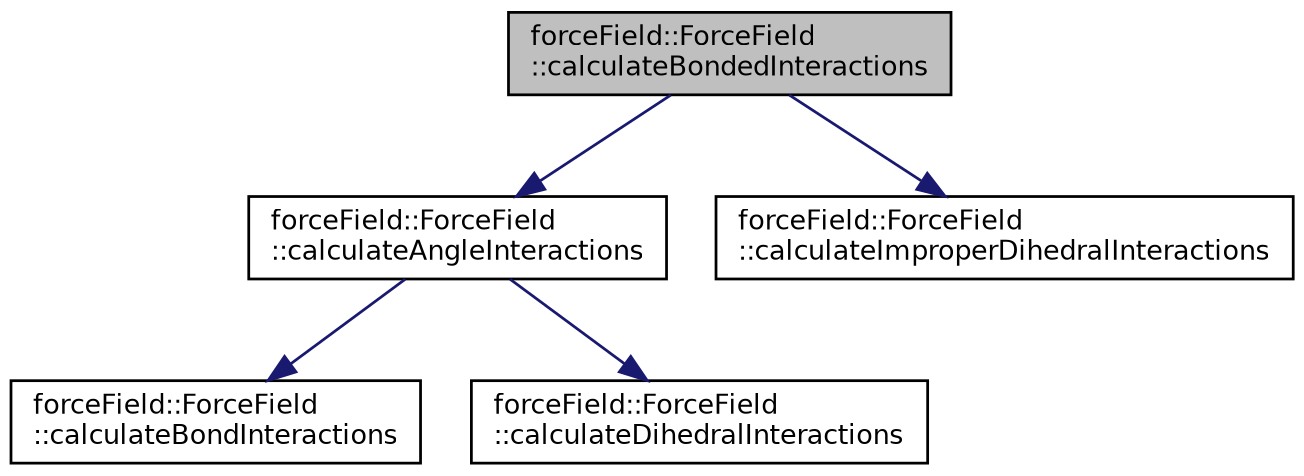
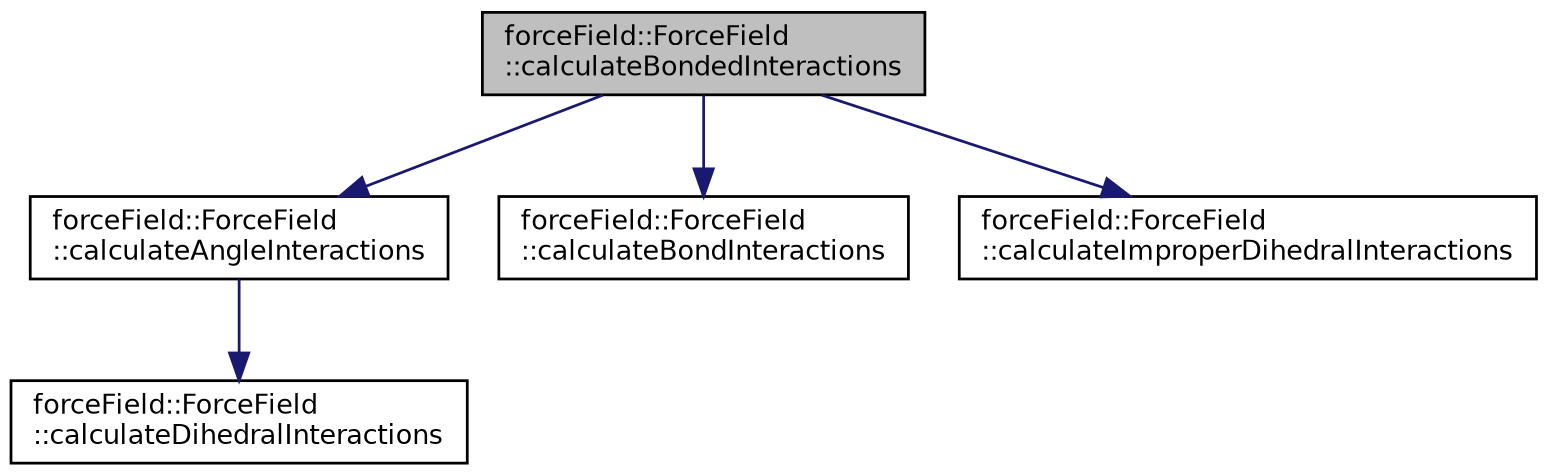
  digraph {
    rankdir=TB
    node [color=black fillcolor=white fontname=Helvetica fontsize=10 shape=record style=filled]
    edge [color=midnightblue fontname=Helvetica fontsize=10 labelfontname=Helvetica labelfontsize=10 style=solid]
    n1 [fillcolor=grey75 fontcolor=black height=0.2 label="forceField::ForceField\l::calculateBondedInteractions" width=0.4]
    n2 [height=0.2 label="forceField::ForceField\l::calculateAngleInteractions" width=0.4]
    n3 [height=0.2 label="forceField::ForceField\l::calculateBondInteractions" width=0.4]
    n4 [height=0.2 label="forceField::ForceField\l::calculateImproperDihedralInteractions" width=0.4]
    n5 [height=0.2 label="forceField::ForceField\l::calculateDihedralInteractions" width=0.4]
    n1 -> n2
-   n2 -> n3
+   n1 -> n3
    n1 -> n4
    n2 -> n5
  }
